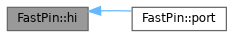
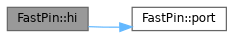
  digraph {
    rankdir=LR
    node [fontname=Helvetica fontsize=10 shape=box style=filled]
    n1 [color=gray40 fillcolor=grey60 fontcolor=black height=0.2 label="FastPin::hi" width=0.4]
    n2 [color=grey40 fillcolor=white height=0.2 label="FastPin::port" width=0.4]
-   n2 -> n1 [color=steelblue1 fontname=Helvetica fontsize=10 labelfontname=Helvetica labelfontsize=10 style=solid]
+   n1 -> n2 [color=steelblue1 fontname=Helvetica fontsize=10 labelfontname=Helvetica labelfontsize=10 style=solid]
  }
